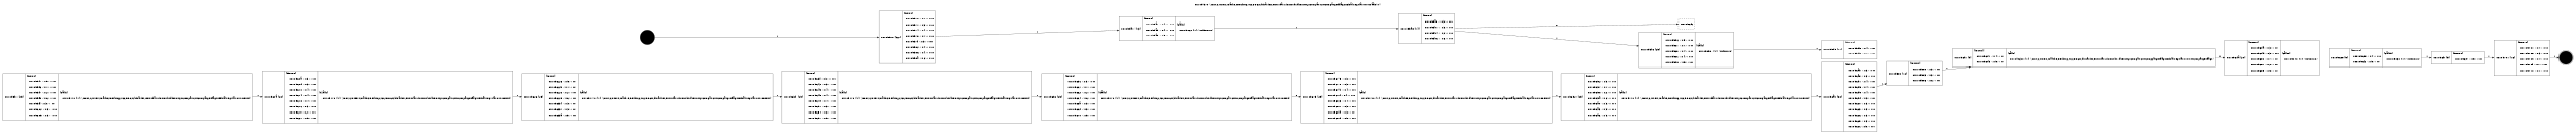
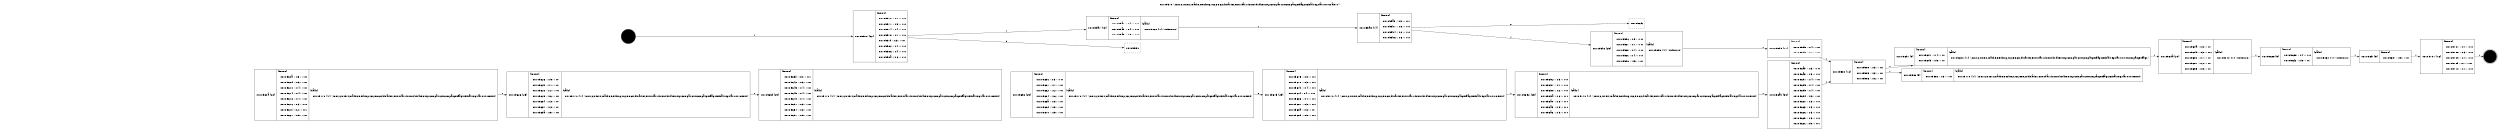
  digraph {
    label="0x109570 (/mnt/c/Users/mathe/Desktop/tcc/POCII/binaries/extr_darwin-xnubsdkerntty_compat.c_ttcompatgetflags_Final-regular.out::main(0))"
    labelloc=t
    rankdir=LR
    node [shape=record]
    Entry [fillcolor=black height=0.3 shape=circle style=filled width=0.3]
    n2 [label="{\n     0x109570 [32]\l\n     | [instrs]\l\n     &nbsp;&nbsp;0x109570 \<+1\>: ???\l\n     &nbsp;&nbsp;0x109571 \<+3\>: ???\l\n     &nbsp;&nbsp;0x109574 \<+4\>: ???\l\n     &nbsp;&nbsp;0x109578 \<+7\>: ???\l\n     &nbsp;&nbsp;0x10957f \<+3\>: ???\l\n     &nbsp;&nbsp;0x109582 \<+4\>: ???\l\n     &nbsp;&nbsp;0x109586 \<+4\>: ???\l\n     &nbsp;&nbsp;0x10958a \<+6\>: ???\l\n  }"]
    n3 [label="{\n     0x1095a1 [13]\l\n     | [instrs]\l\n     &nbsp;&nbsp;0x1095a1 \<+4\>: ???\l\n     &nbsp;&nbsp;0x1095a5 \<+4\>: ???\l\n     &nbsp;&nbsp;0x1095a9 \<+5\>: ???\l\n     | [calls]\l\n     &nbsp;&nbsp;0x109060 \{1\} (unknown)\l\n  }"]
+   n4 [label="{\n     0x109590\l\n  }" style=dashed]
    n5 [label="{\n     0x1095ae [14]\l\n     | [instrs]\l\n     &nbsp;&nbsp;0x1095ae \<+3\>: ???\l\n     &nbsp;&nbsp;0x1095b1 \<+3\>: ???\l\n     &nbsp;&nbsp;0x1095b4 \<+2\>: ???\l\n     &nbsp;&nbsp;0x1095b6 \<+6\>: ???\l\n  }"]
    n6 [label="{\n     0x1096fc\l\n  }" style=dashed]
    n7 [label="{\n     0x1095bc [25]\l\n     | [instrs]\l\n     &nbsp;&nbsp;0x1095bc \<+5\>: ???\l\n     &nbsp;&nbsp;0x1095c1 \<+7\>: ???\l\n     &nbsp;&nbsp;0x1095c8 \<+4\>: ???\l\n     &nbsp;&nbsp;0x1095cc \<+4\>: ???\l\n     &nbsp;&nbsp;0x1095d0 \<+5\>: ???\l\n     | [calls]\l\n     &nbsp;&nbsp;0x109050 \{1\} (unknown)\l\n  }"]
    n8 [label="{\n     0x1095d5 [11]\l\n     | [instrs]\l\n     &nbsp;&nbsp;0x1095d5 \<+4\>: ???\l\n     &nbsp;&nbsp;0x1095d9 \<+7\>: ???\l\n  }"]
    n9 [label="{\n     0x1095e0 [12]\l\n     | [instrs]\l\n     &nbsp;&nbsp;0x1095e0 \<+3\>: ???\l\n     &nbsp;&nbsp;0x1095e3 \<+3\>: ???\l\n     &nbsp;&nbsp;0x1095e6 \<+6\>: ???\l\n  }"]
    Exit [fillcolor=black height=0.3 peripheries=2 shape=circle style=filled width=0.3]
    n11 [label="{\n     0x1096d1 [9]\l\n     | [instrs]\l\n     &nbsp;&nbsp;0x1096d1 \<+4\>: ???\l\n     &nbsp;&nbsp;0x1096d5 \<+5\>: ???\l\n     | [calls]\l\n     &nbsp;&nbsp;0x109230 \{1\} (/mnt/c/Users/mathe/Desktop/tcc/POCII/binaries/extr_darwin-xnubsdkerntty_compat.c_ttcompatgetflags_Final-regular.out::ttcompatgetflags)\l\n  }"]
+   n12 [label="{\n     0x1095ec [5]\l\n     | [instrs]\l\n     &nbsp;&nbsp;0x1095ec \<+5\>: ???\l\n     | [calls]\l\n     &nbsp;&nbsp;0x109170 \{1\} (/mnt/c/Users/mathe/Desktop/tcc/POCII/binaries/extr_darwin-xnubsdkerntty_compat.c_ttcompatgetflags_Final-regular.out::next_i)\l\n  }"]
    n13 [label="{\n     0x1096da [20]\l\n     | [instrs]\l\n     &nbsp;&nbsp;0x1096da \<+3\>: ???\l\n     &nbsp;&nbsp;0x1096dd \<+3\>: ???\l\n     &nbsp;&nbsp;0x1096e0 \<+7\>: ???\l\n     &nbsp;&nbsp;0x1096e7 \<+2\>: ???\l\n     &nbsp;&nbsp;0x1096e9 \<+5\>: ???\l\n     | [calls]\l\n     &nbsp;&nbsp;0x109040 \{1\} (unknown)\l\n  }"]
    n14 [label="{\n     0x1096ee [9]\l\n     | [instrs]\l\n     &nbsp;&nbsp;0x1096ee \<+4\>: ???\l\n     &nbsp;&nbsp;0x1096f2 \<+5\>: ???\l\n     | [calls]\l\n     &nbsp;&nbsp;0x109030 \{1\} (unknown)\l\n  }"]
-   n15 [label="{\n     0x1095f1 [25]\l\n     | [instrs]\l\n     &nbsp;&nbsp;0x1095f1 \<+5\>: ???\l\n     &nbsp;&nbsp;0x1095f6 \<+1\>: ???\l\n     &nbsp;&nbsp;0x1095f7 \<+2\>: ???\l\n     &nbsp;&nbsp;0x1095f9 \<+6\>: ???\l\n     &nbsp;&nbsp;0x1095ff \<+3\>: ???\l\n     &nbsp;&nbsp;0x109602 \<+3\>: ???\l\n     &nbsp;&nbsp;0x109605 \<+5\>: ???\l\n     | [calls]\l\n     &nbsp;&nbsp;0x109170 \{1\} (/mnt/c/Users/mathe/Desktop/tcc/POCII/binaries/extr_darwin-xnubsdkerntty_compat.c_ttcompatgetflags_Final-regular.out::next_i)\l\n  }"]
    n16 [label="{\n     0x10960a [28]\l\n     | [instrs]\l\n     &nbsp;&nbsp;0x10960a \<+3\>: ???\l\n     &nbsp;&nbsp;0x10960d \<+3\>: ???\l\n     &nbsp;&nbsp;0x109610 \<+4\>: ???\l\n     &nbsp;&nbsp;0x109614 \<+4\>: ???\l\n     &nbsp;&nbsp;0x109618 \<+4\>: ???\l\n     &nbsp;&nbsp;0x10961c \<+3\>: ???\l\n     &nbsp;&nbsp;0x10961f \<+2\>: ???\l\n     &nbsp;&nbsp;0x109621 \<+5\>: ???\l\n     | [calls]\l\n     &nbsp;&nbsp;0x109170 \{1\} (/mnt/c/Users/mathe/Desktop/tcc/POCII/binaries/extr_darwin-xnubsdkerntty_compat.c_ttcompatgetflags_Final-regular.out::next_i)\l\n  }"]
    n17 [label="{\n     0x109626 [25]\l\n     | [instrs]\l\n     &nbsp;&nbsp;0x109626 \<+5\>: ???\l\n     &nbsp;&nbsp;0x10962b \<+1\>: ???\l\n     &nbsp;&nbsp;0x10962c \<+2\>: ???\l\n     &nbsp;&nbsp;0x10962e \<+6\>: ???\l\n     &nbsp;&nbsp;0x109634 \<+3\>: ???\l\n     &nbsp;&nbsp;0x109637 \<+3\>: ???\l\n     &nbsp;&nbsp;0x10963a \<+5\>: ???\l\n     | [calls]\l\n     &nbsp;&nbsp;0x109170 \{1\} (/mnt/c/Users/mathe/Desktop/tcc/POCII/binaries/extr_darwin-xnubsdkerntty_compat.c_ttcompatgetflags_Final-regular.out::next_i)\l\n  }"]
    n18 [label="{\n     0x10963f [29]\l\n     | [instrs]\l\n     &nbsp;&nbsp;0x10963f \<+3\>: ???\l\n     &nbsp;&nbsp;0x109642 \<+3\>: ???\l\n     &nbsp;&nbsp;0x109645 \<+4\>: ???\l\n     &nbsp;&nbsp;0x109649 \<+4\>: ???\l\n     &nbsp;&nbsp;0x10964d \<+4\>: ???\l\n     &nbsp;&nbsp;0x109651 \<+3\>: ???\l\n     &nbsp;&nbsp;0x109654 \<+3\>: ???\l\n     &nbsp;&nbsp;0x109657 \<+5\>: ???\l\n     | [calls]\l\n     &nbsp;&nbsp;0x109170 \{1\} (/mnt/c/Users/mathe/Desktop/tcc/POCII/binaries/extr_darwin-xnubsdkerntty_compat.c_ttcompatgetflags_Final-regular.out::next_i)\l\n  }"]
    n19 [label="{\n     0x10965c [25]\l\n     | [instrs]\l\n     &nbsp;&nbsp;0x10965c \<+5\>: ???\l\n     &nbsp;&nbsp;0x109661 \<+1\>: ???\l\n     &nbsp;&nbsp;0x109662 \<+2\>: ???\l\n     &nbsp;&nbsp;0x109664 \<+6\>: ???\l\n     &nbsp;&nbsp;0x10966a \<+3\>: ???\l\n     &nbsp;&nbsp;0x10966d \<+3\>: ???\l\n     &nbsp;&nbsp;0x109670 \<+5\>: ???\l\n     | [calls]\l\n     &nbsp;&nbsp;0x109170 \{1\} (/mnt/c/Users/mathe/Desktop/tcc/POCII/binaries/extr_darwin-xnubsdkerntty_compat.c_ttcompatgetflags_Final-regular.out::next_i)\l\n  }"]
    n20 [label="{\n     0x109675 [29]\l\n     | [instrs]\l\n     &nbsp;&nbsp;0x109675 \<+3\>: ???\l\n     &nbsp;&nbsp;0x109678 \<+3\>: ???\l\n     &nbsp;&nbsp;0x10967b \<+4\>: ???\l\n     &nbsp;&nbsp;0x10967f \<+4\>: ???\l\n     &nbsp;&nbsp;0x109683 \<+4\>: ???\l\n     &nbsp;&nbsp;0x109687 \<+3\>: ???\l\n     &nbsp;&nbsp;0x10968a \<+3\>: ???\l\n     &nbsp;&nbsp;0x10968d \<+5\>: ???\l\n     | [calls]\l\n     &nbsp;&nbsp;0x109170 \{1\} (/mnt/c/Users/mathe/Desktop/tcc/POCII/binaries/extr_darwin-xnubsdkerntty_compat.c_ttcompatgetflags_Final-regular.out::next_i)\l\n  }"]
    n21 [label="{\n     0x109692 [25]\l\n     | [instrs]\l\n     &nbsp;&nbsp;0x109692 \<+5\>: ???\l\n     &nbsp;&nbsp;0x109697 \<+1\>: ???\l\n     &nbsp;&nbsp;0x109698 \<+2\>: ???\l\n     &nbsp;&nbsp;0x10969a \<+6\>: ???\l\n     &nbsp;&nbsp;0x1096a0 \<+3\>: ???\l\n     &nbsp;&nbsp;0x1096a3 \<+3\>: ???\l\n     &nbsp;&nbsp;0x1096a6 \<+5\>: ???\l\n     | [calls]\l\n     &nbsp;&nbsp;0x109170 \{1\} (/mnt/c/Users/mathe/Desktop/tcc/POCII/binaries/extr_darwin-xnubsdkerntty_compat.c_ttcompatgetflags_Final-regular.out::next_i)\l\n  }"]
    n22 [label="{\n     0x1096ab [38]\l\n     | [instrs]\l\n     &nbsp;&nbsp;0x1096ab \<+3\>: ???\l\n     &nbsp;&nbsp;0x1096ae \<+3\>: ???\l\n     &nbsp;&nbsp;0x1096b1 \<+4\>: ???\l\n     &nbsp;&nbsp;0x1096b5 \<+4\>: ???\l\n     &nbsp;&nbsp;0x1096b9 \<+4\>: ???\l\n     &nbsp;&nbsp;0x1096bd \<+3\>: ???\l\n     &nbsp;&nbsp;0x1096c0 \<+3\>: ???\l\n     &nbsp;&nbsp;0x1096c3 \<+3\>: ???\l\n     &nbsp;&nbsp;0x1096c6 \<+3\>: ???\l\n     &nbsp;&nbsp;0x1096c9 \<+3\>: ???\l\n     &nbsp;&nbsp;0x1096cc \<+5\>: ???\l\n  }"]
    n23 [label="{\n     0x1096f7 [5]\l\n     | [instrs]\l\n     &nbsp;&nbsp;0x1096f7 \<+5\>: ???\l\n  }"]
    n24 [label="{\n     0x109701 [16]\l\n     | [instrs]\l\n     &nbsp;&nbsp;0x109701 \<+7\>: ???\l\n     &nbsp;&nbsp;0x109708 \<+3\>: ???\l\n     &nbsp;&nbsp;0x10970b \<+4\>: ???\l\n     &nbsp;&nbsp;0x10970f \<+1\>: ???\l\n     &nbsp;&nbsp;0x109710 \<+1\>: ???\l\n  }"]
    Entry -> n2 [label=" 1"]
    n2 -> n3 [label=" 1"]
+   n2 -> n4 [label=" 0"]
    n3 -> n5 [label=" 1"]
    n5 -> n6 [label=" 0"]
    n5 -> n7 [label=" 1"]
    n7 -> n8 [label=" 1"]
+   n8 -> n9 [label=" 1"]
    n9 -> n11 [label=" 1"]
+   n9 -> n12 [label=" 1"]
    n11 -> n13 [label=" 1"]
+   n13 -> n14 [label=" 1"]
    n14 -> n23 [label=" 1"]
-   n15 -> n16 [label=" 1"]
    n16 -> n17 [label=" 1"]
    n17 -> n18 [label=" 1"]
-   n18 -> n19 [label=" 1"]
    n19 -> n20 [label=" 0"]
    n20 -> n21 [label=" 1"]
    n21 -> n22 [label=" 1"]
    n22 -> n9 [label=" 1"]
    n23 -> n24 [label=" 1"]
    n24 -> Exit [label=" 1"]
  }
